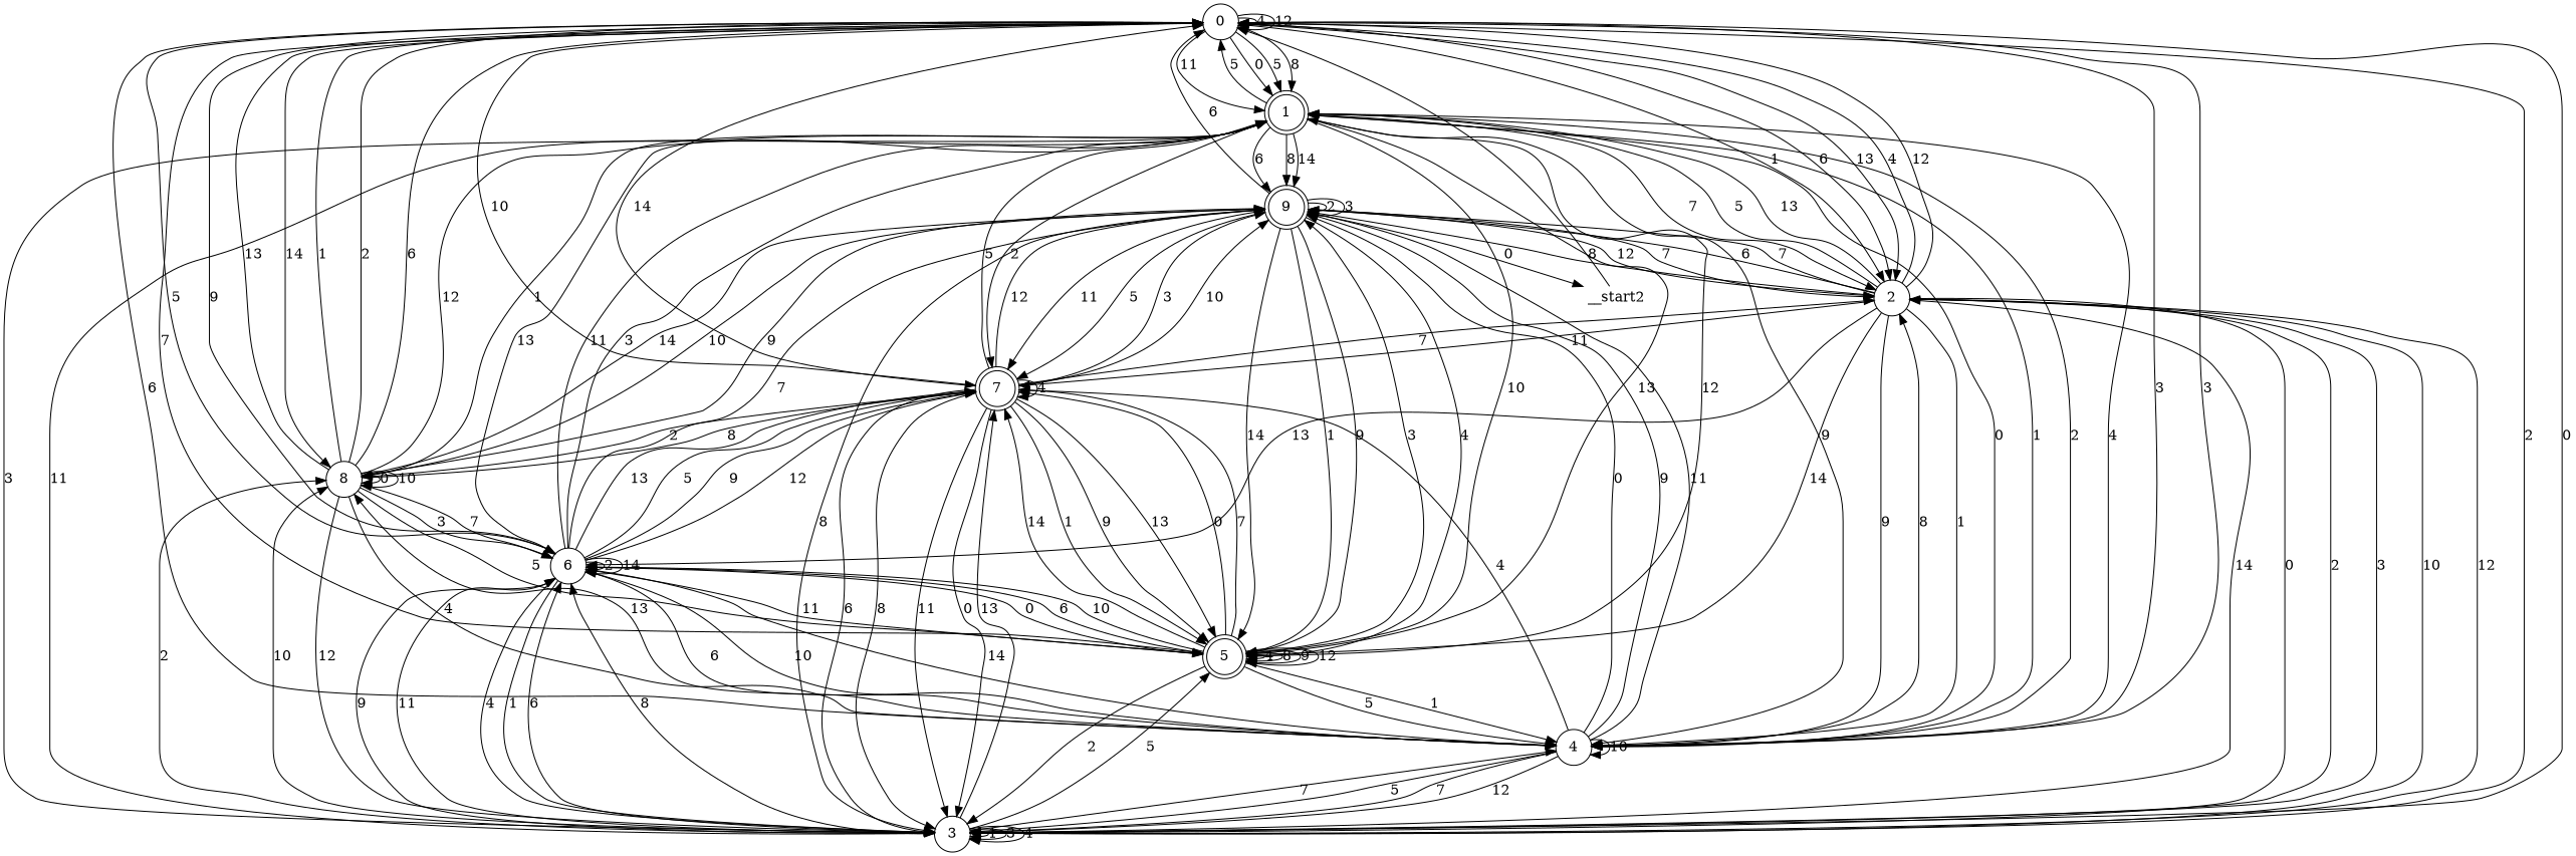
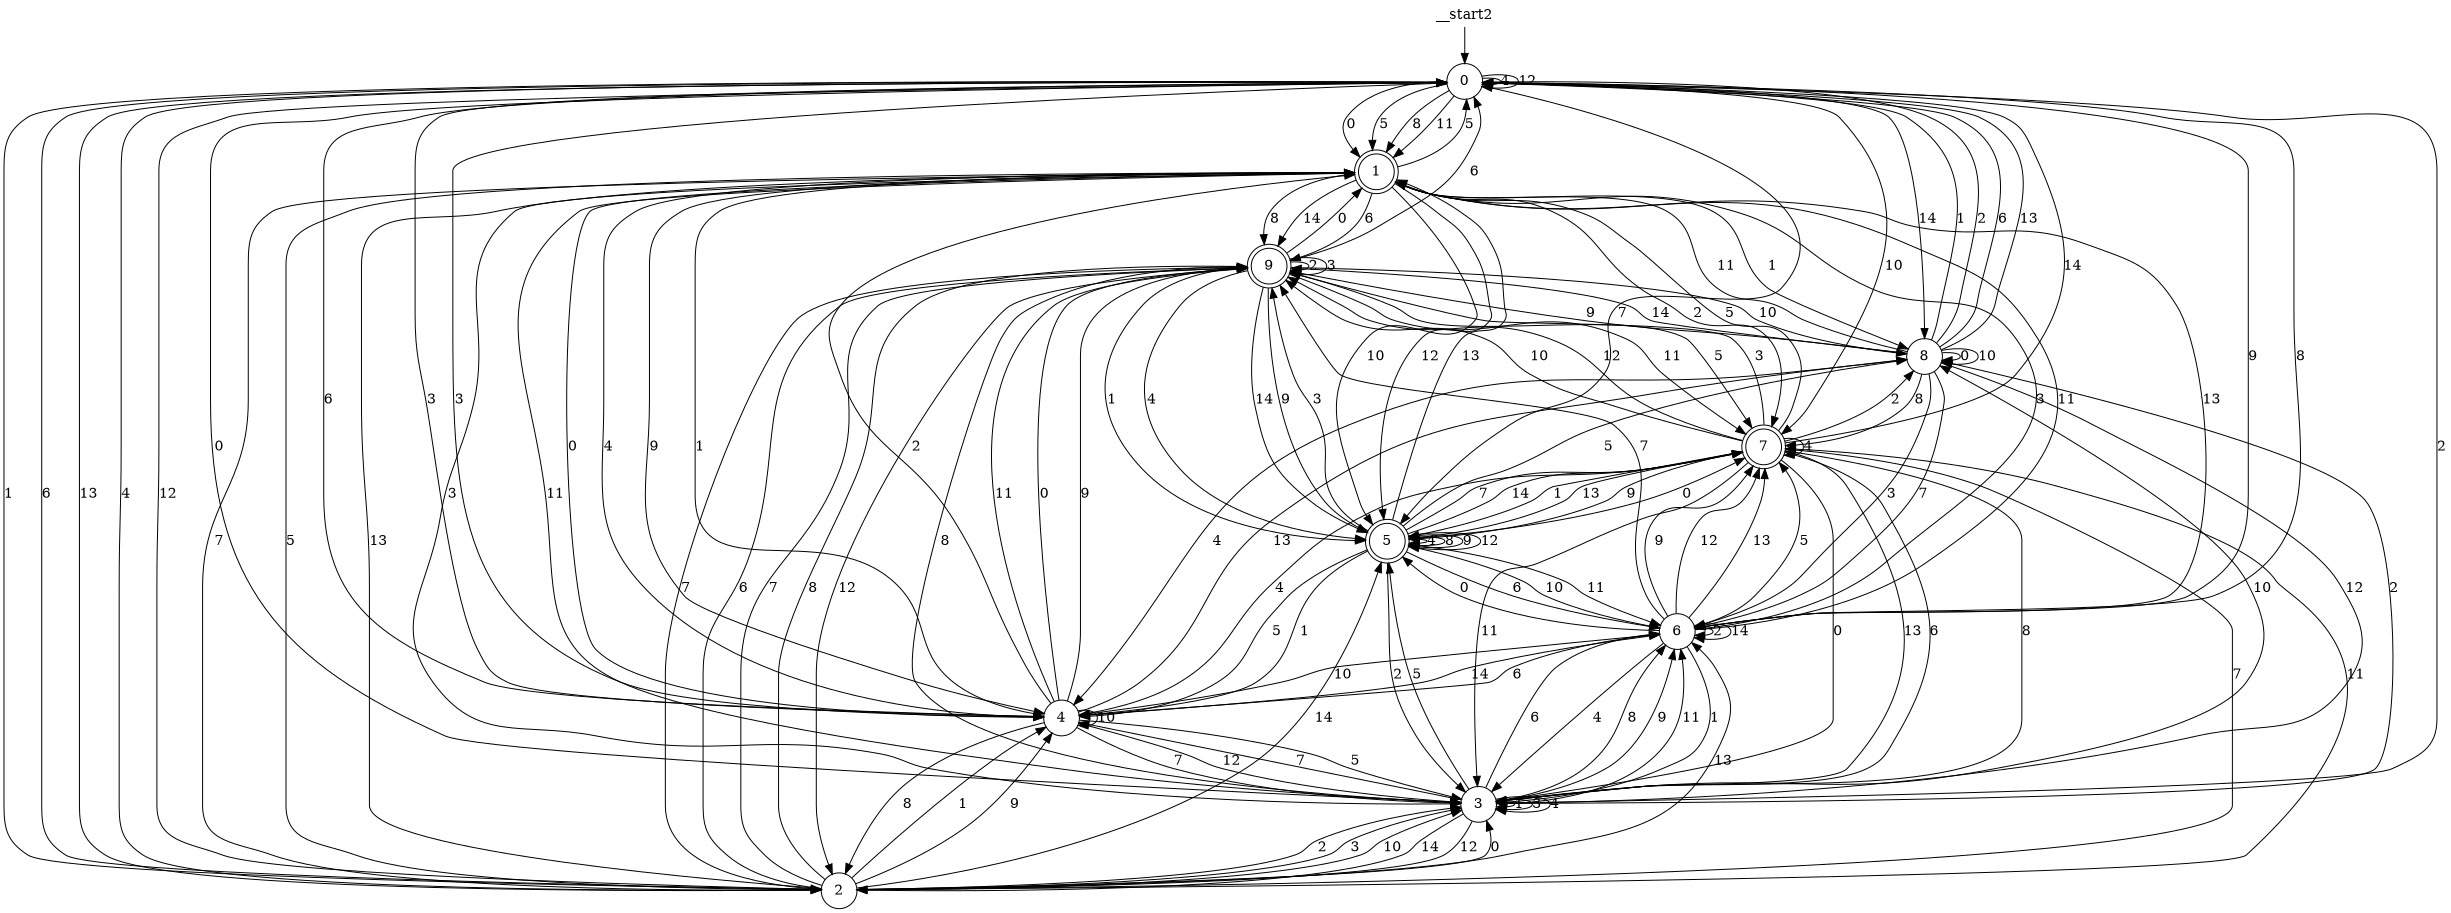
  digraph {
    node [shape=circle]
    n1 [label=0]
    n2 [label=1 shape=doublecircle]
    n3 [label=2]
    n4 [label=3]
    n5 [label=4]
    n6 [label=5 shape=doublecircle]
    n7 [label=6]
    n8 [label=7 shape=doublecircle]
    n9 [label=8]
    n10 [label=9 shape=doublecircle]
    n11 [height=0 label=__start2 shape=none width=0]
    n1 -> n1 [label=4]
    n1 -> n1 [label=12]
    n1 -> n2 [label=0]
    n1 -> n2 [label=5]
    n1 -> n2 [label=8]
    n1 -> n2 [label=11]
    n1 -> n3 [label=1]
    n1 -> n3 [label=6]
    n1 -> n3 [label=13]
    n1 -> n4 [label=2]
    n1 -> n5 [label=3]
    n1 -> n6 [label=7]
    n1 -> n7 [label=9]
    n1 -> n8 [label=10]
    n1 -> n9 [label=14]
    n2 -> n1 [label=5]
    n2 -> n3 [label=7]
    n2 -> n4 [label=3]
    n2 -> n4 [label=11]
    n2 -> n5 [label=0]
    n2 -> n5 [label=4]
    n2 -> n5 [label=9]
    n2 -> n6 [label=10]
    n2 -> n6 [label=12]
    n2 -> n7 [label=13]
    n2 -> n8 [label=2]
    n2 -> n9 [label=1]
    n2 -> n10 [label=6]
    n2 -> n10 [label=8]
    n2 -> n10 [label=14]
    n3 -> n1 [label=4]
    n3 -> n1 [label=12]
    n3 -> n2 [label=5]
    n3 -> n2 [label=13]
    n3 -> n4 [label=0]
    n3 -> n4 [label=2]
    n3 -> n4 [label=3]
    n3 -> n4 [label=10]
    n3 -> n5 [label=1]
    n3 -> n5 [label=9]
    n3 -> n6 [label=14]
    n3 -> n7 [label=13]
    n3 -> n8 [label=11]
    n3 -> n10 [label=6]
    n3 -> n10 [label=7]
    n3 -> n10 [label=8]
    n4 -> n1 [label=0]
    n4 -> n3 [label=12]
    n4 -> n3 [label=14]
    n4 -> n4 [label=1]
    n4 -> n4 [label=3]
    n4 -> n4 [label=4]
    n4 -> n5 [label=7]
    n4 -> n6 [label=5]
    n4 -> n7 [label=6]
    n4 -> n7 [label=8]
    n4 -> n7 [label=9]
    n4 -> n7 [label=11]
    n4 -> n8 [label=13]
    n4 -> n9 [label=2]
    n4 -> n9 [label=10]
    n5 -> n1 [label=3]
    n5 -> n1 [label=6]
    n5 -> n2 [label=1]
    n5 -> n2 [label=2]
    n5 -> n3 [label=8]
    n5 -> n4 [label=5]
    n5 -> n4 [label=7]
    n5 -> n4 [label=12]
    n5 -> n5 [label=10]
    n5 -> n7 [label=14]
    n5 -> n8 [label=4]
    n5 -> n9 [label=13]
    n5 -> n10 [label=0]
    n5 -> n10 [label=9]
    n5 -> n10 [label=11]
    n6 -> n2 [label=13]
    n6 -> n4 [label=2]
    n6 -> n5 [label=1]
    n6 -> n5 [label=5]
    n6 -> n6 [label=4]
    n6 -> n6 [label=8]
    n6 -> n6 [label=9]
    n6 -> n6 [label=12]
    n6 -> n7 [label=6]
    n6 -> n7 [label=10]
    n6 -> n7 [label=11]
    n6 -> n8 [label=0]
    n6 -> n8 [label=7]
    n6 -> n8 [label=14]
    n6 -> n10 [label=3]
-   n7 -> n1 [label=5]
+   n7 -> n1 [label=8]
    n7 -> n2 [label=3]
    n7 -> n2 [label=11]
    n7 -> n4 [label=1]
    n7 -> n4 [label=4]
    n7 -> n5 [label=6]
    n7 -> n5 [label=10]
    n7 -> n6 [label=0]
    n7 -> n7 [label=2]
    n7 -> n7 [label=14]
    n7 -> n8 [label=5]
    n7 -> n8 [label=9]
    n7 -> n8 [label=12]
    n7 -> n8 [label=13]
    n7 -> n10 [label=7]
    n8 -> n1 [label=14]
    n8 -> n2 [label=5]
    n8 -> n3 [label=7]
    n8 -> n4 [label=0]
    n8 -> n4 [label=6]
    n8 -> n4 [label=8]
    n8 -> n4 [label=11]
    n8 -> n6 [label=1]
    n8 -> n6 [label=9]
    n8 -> n6 [label=13]
    n8 -> n8 [label=4]
    n8 -> n9 [label=2]
    n8 -> n10 [label=3]
    n8 -> n10 [label=10]
    n8 -> n10 [label=12]
    n9 -> n1 [label=1]
    n9 -> n1 [label=2]
    n9 -> n1 [label=6]
    n9 -> n1 [label=13]
-   n9 -> n2 [label=12]
+   n9 -> n2 [label=11]
    n9 -> n4 [label=12]
    n9 -> n5 [label=4]
-   n9 -> n6 [label=5]
+   n6 -> n9 [label=5]
    n9 -> n7 [label=3]
    n9 -> n7 [label=7]
    n9 -> n8 [label=8]
    n9 -> n9 [label=0]
    n9 -> n9 [label=10]
    n9 -> n10 [label=9]
    n9 -> n10 [label=14]
    n10 -> n1 [label=6]
-   n10 -> n11 [label=0]
+   n10 -> n2 [label=0]
    n10 -> n3 [label=7]
    n10 -> n3 [label=12]
    n10 -> n4 [label=8]
    n10 -> n6 [label=1]
    n10 -> n6 [label=4]
    n10 -> n6 [label=9]
    n10 -> n6 [label=14]
    n10 -> n8 [label=5]
    n10 -> n8 [label=11]
    n10 -> n9 [label=10]
    n10 -> n10 [label=2]
    n10 -> n10 [label=3]
    n11 -> n1
  }
